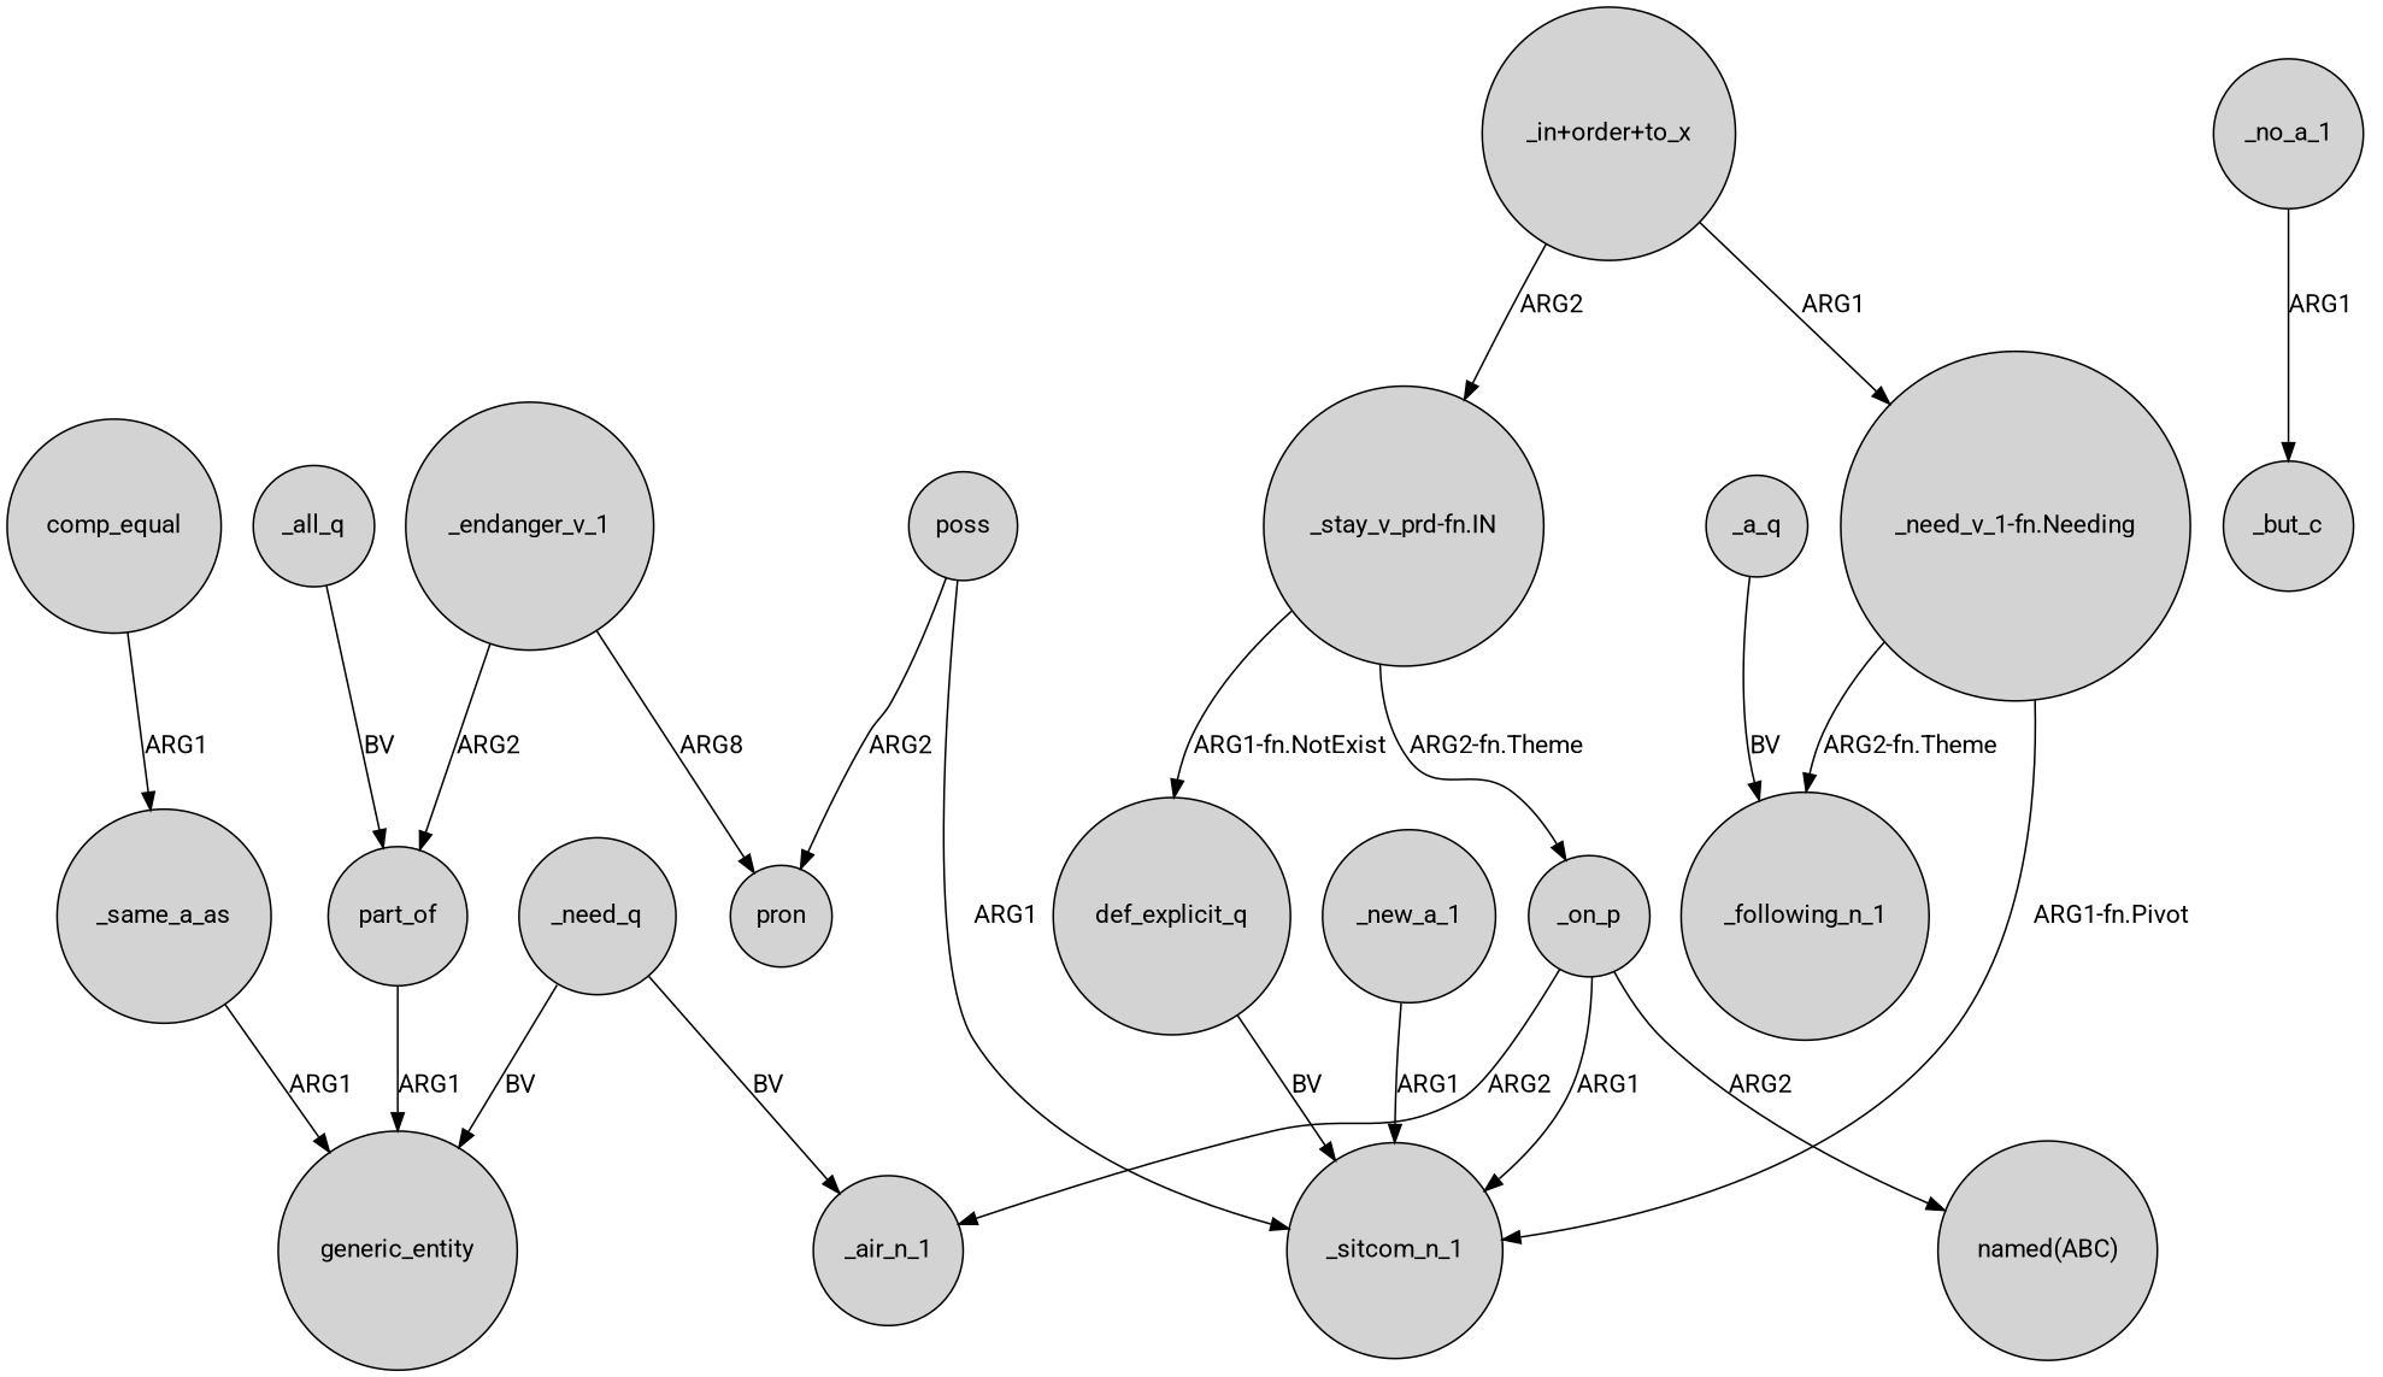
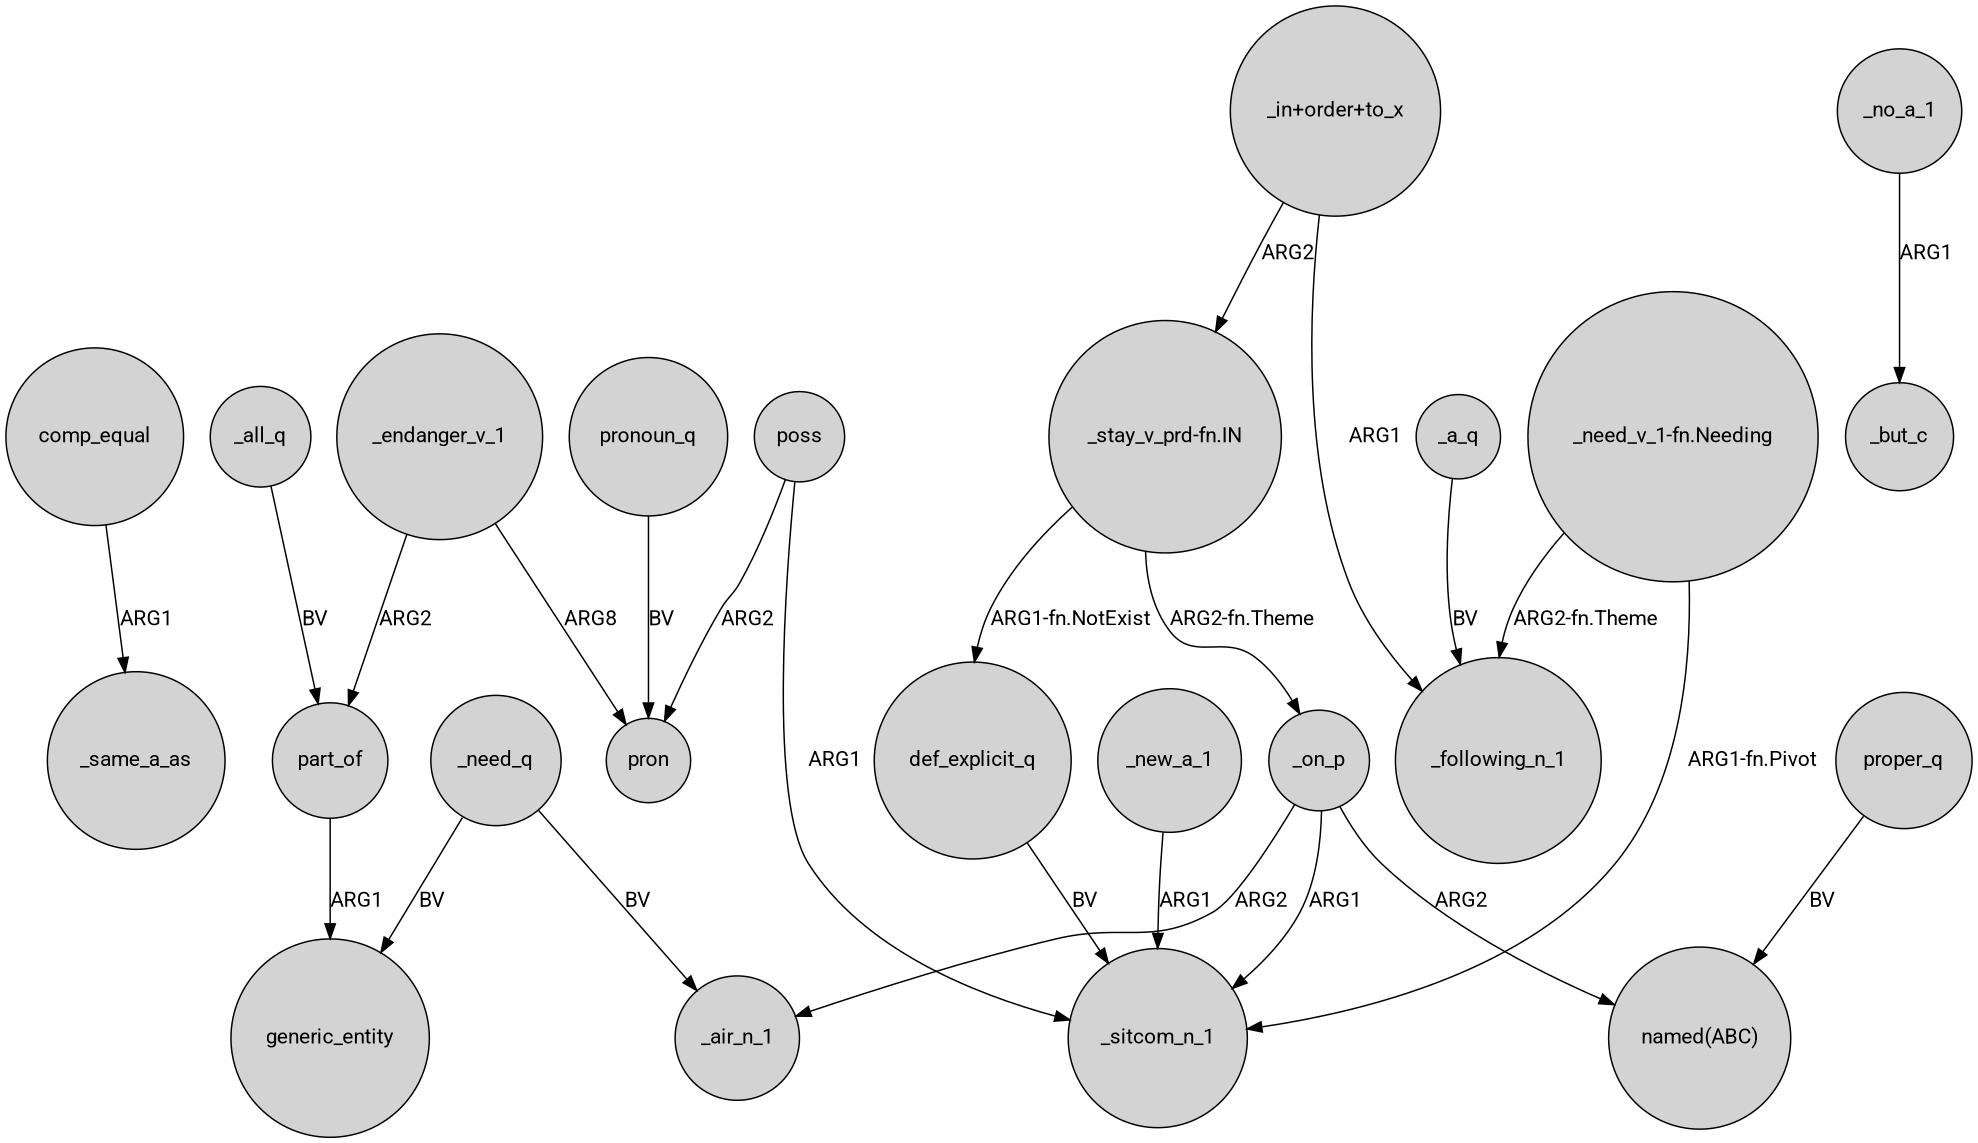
  digraph {
    fontname=Roboto
    node [fontname=Roboto shape=circle style=filled]
    edge [fontname=Roboto]
    n1 [label=_need_q]
    generic_entity
    _air_n_1
    _all_q
    part_of
    poss
    pron
    _sitcom_n_1
    "_stay_v_prd-fn.IN"
    _on_p
    def_explicit_q
    "named(ABC)"
    "_in+order+to_x"
    "_need_v_1-fn.Needing"
    _following_n_1
    _endanger_v_1
    _new_a_1
    _same_a_as
+   pronoun_q
    comp_equal
+   proper_q
    _no_a_1
    _but_c
    _a_q
    n1 -> generic_entity [label=BV]
    n1 -> _air_n_1 [label=BV]
    _all_q -> part_of [label=BV]
    part_of -> generic_entity [label=ARG1]
    poss -> pron [label=ARG2]
    poss -> _sitcom_n_1 [label=ARG1]
    "_stay_v_prd-fn.IN" -> _on_p [label="ARG2-fn.Theme"]
    "_stay_v_prd-fn.IN" -> def_explicit_q [label="ARG1-fn.NotExist"]
    _on_p -> _air_n_1 [label=ARG2]
    _on_p -> _sitcom_n_1 [label=ARG1]
    _on_p -> "named(ABC)" [label=ARG2]
    def_explicit_q -> _sitcom_n_1 [label=BV]
    "_in+order+to_x" -> "_stay_v_prd-fn.IN" [label=ARG2]
-   "_in+order+to_x" -> "_need_v_1-fn.Needing" [label=ARG1]
+   "_in+order+to_x" -> _following_n_1 [label=ARG1]
    "_need_v_1-fn.Needing" -> _sitcom_n_1 [label="ARG1-fn.Pivot"]
    "_need_v_1-fn.Needing" -> _following_n_1 [label="ARG2-fn.Theme"]
    _endanger_v_1 -> part_of [label=ARG2]
    _endanger_v_1 -> pron [label=ARG8]
    _new_a_1 -> _sitcom_n_1 [label=ARG1]
-   _same_a_as -> generic_entity [label=ARG1]
+   pronoun_q -> pron [label=BV]
    comp_equal -> _same_a_as [label=ARG1]
+   proper_q -> "named(ABC)" [label=BV]
    _no_a_1 -> _but_c [label=ARG1]
    _a_q -> _following_n_1 [label=BV]
  }
